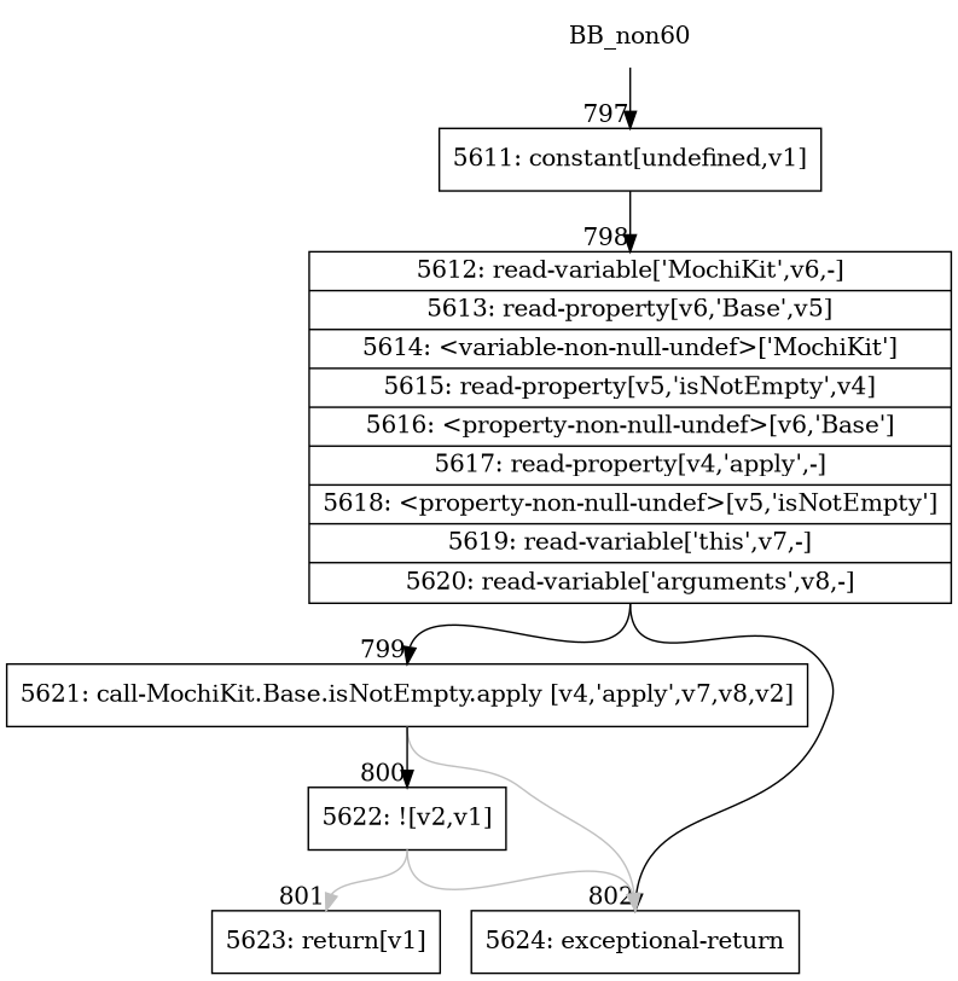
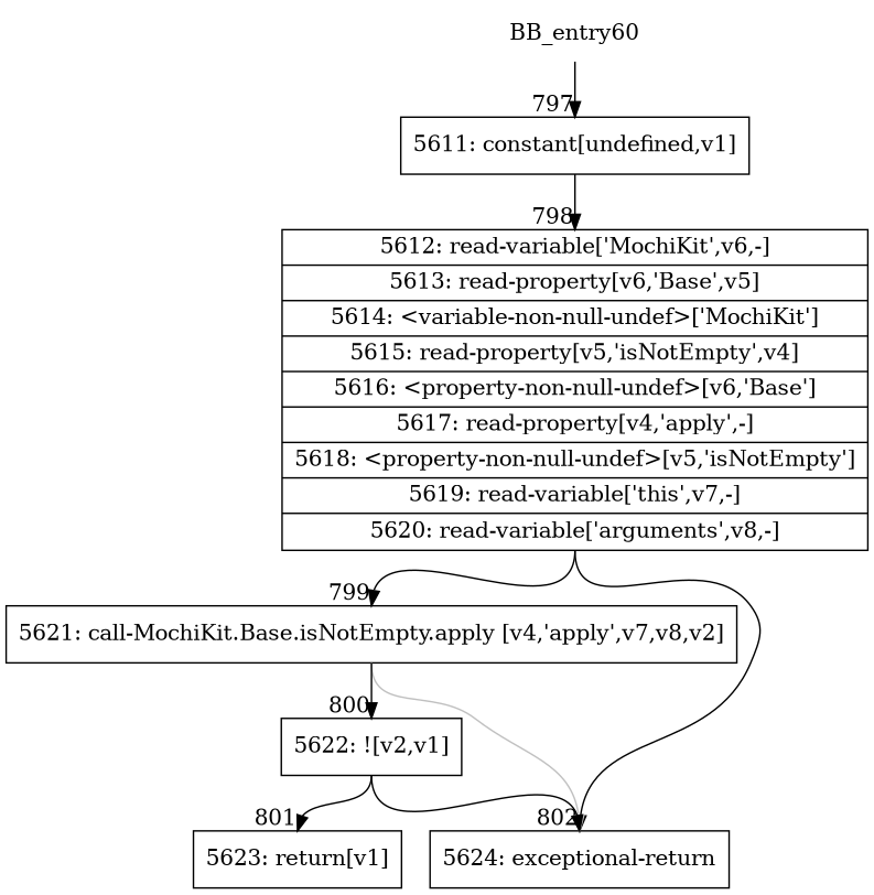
  digraph {
    rankdir=TD
    node [shape=record]
    edge [headport=n tailport=s]
-   BB_entry60 [shape=none label=BB_non60]
+   BB_entry60 [shape=none]
    n2 [label="{5611: constant[undefined,v1]}"]
    n3 [label="{5612: read-variable['MochiKit',v6,-]|5613: read-property[v6,'Base',v5]|5614: \<variable-non-null-undef\>['MochiKit']|5615: read-property[v5,'isNotEmpty',v4]|5616: \<property-non-null-undef\>[v6,'Base']|5617: read-property[v4,'apply',-]|5618: \<property-non-null-undef\>[v5,'isNotEmpty']|5619: read-variable['this',v7,-]|5620: read-variable['arguments',v8,-]}"]
    n4 [label="{5621: call-MochiKit.Base.isNotEmpty.apply [v4,'apply',v7,v8,v2]}"]
    n5 [label="{5624: exceptional-return}"]
    n6 [label="{5622: ![v2,v1]}"]
    n7 [label="{5623: return[v1]}"]
    BB_entry60 -> n2 [headlabel="    797"]
    n2 -> n3 [headlabel="      798"]
    n3 -> n4 [headlabel="      799"]
    n3 -> n5 [color=black headlabel="      802"]
    n4 -> n5 [color=gray]
    n4 -> n6 [headlabel="      800"]
-   n6 -> n5 [color=gray]
-   n6 -> n7 [headlabel="      801" color=gray]
+   n6 -> n5 [color=black]
+   n6 -> n7 [headlabel="      801"]
  }
